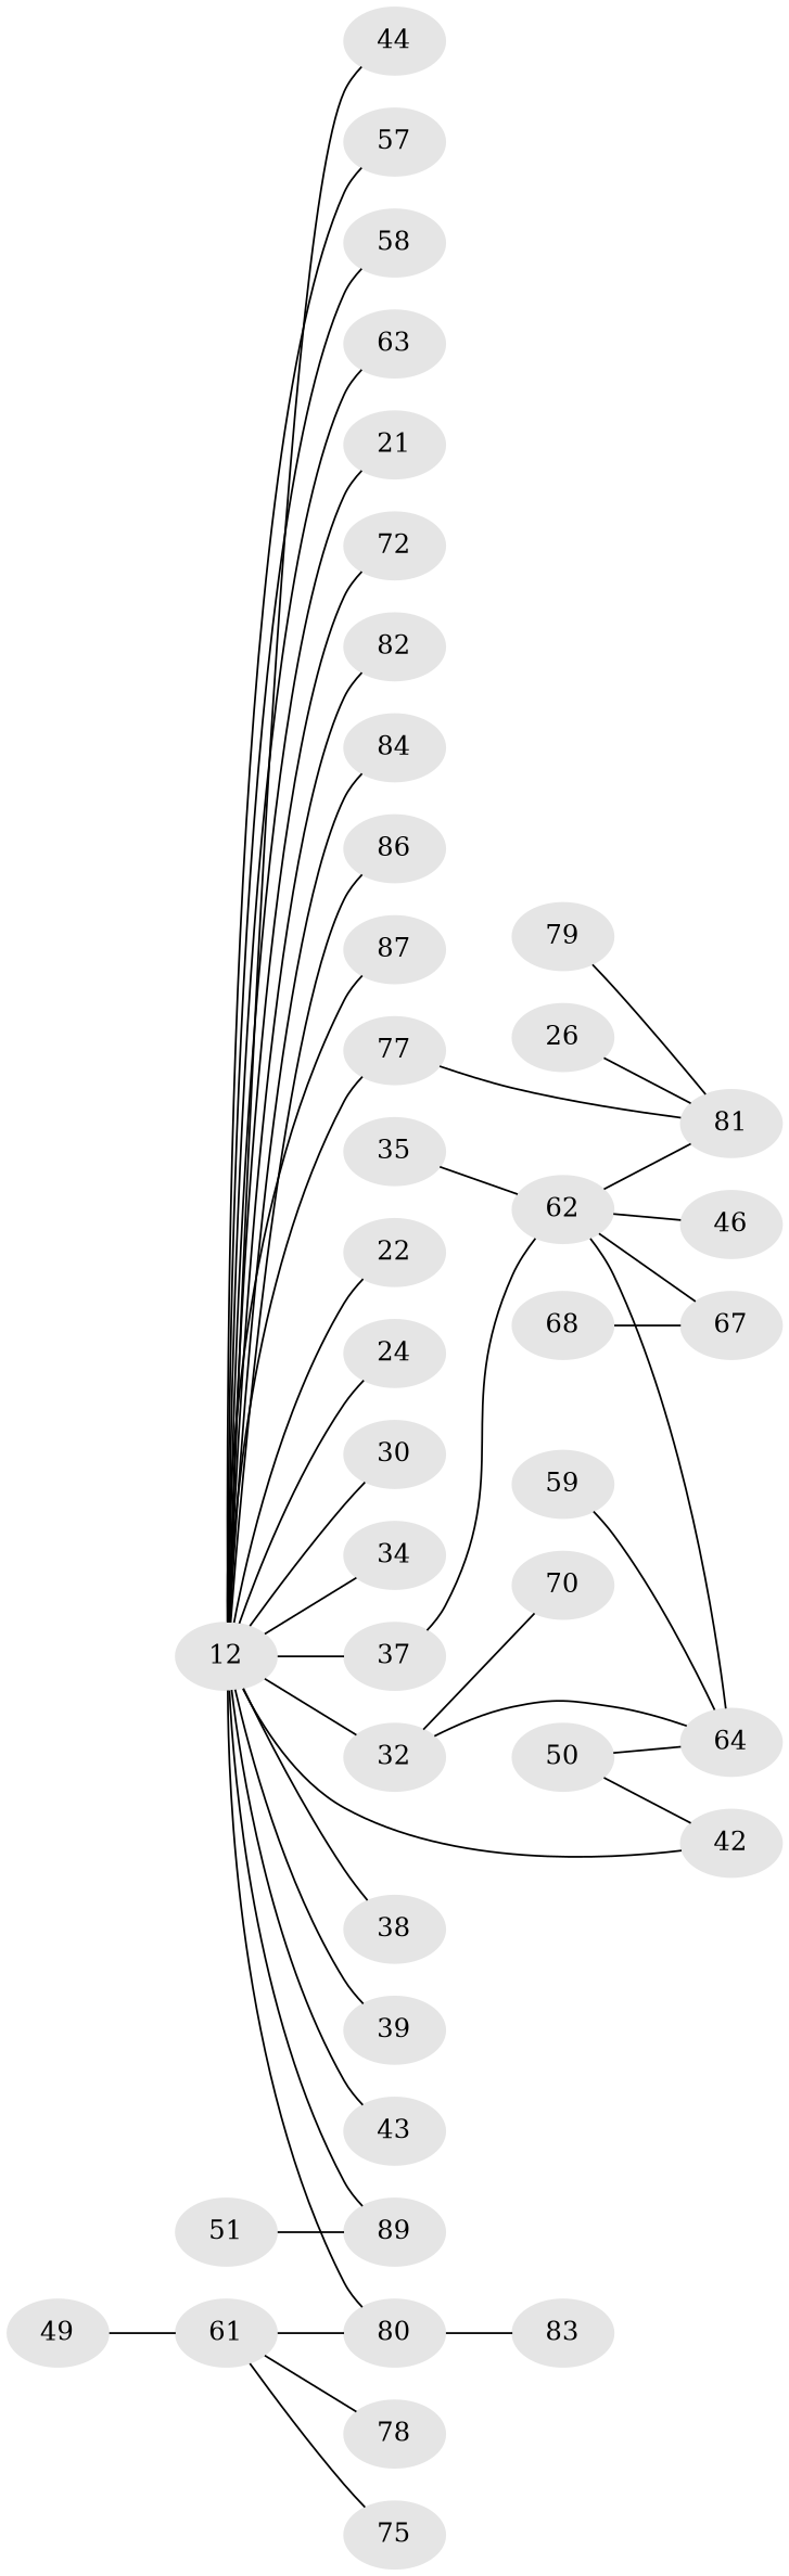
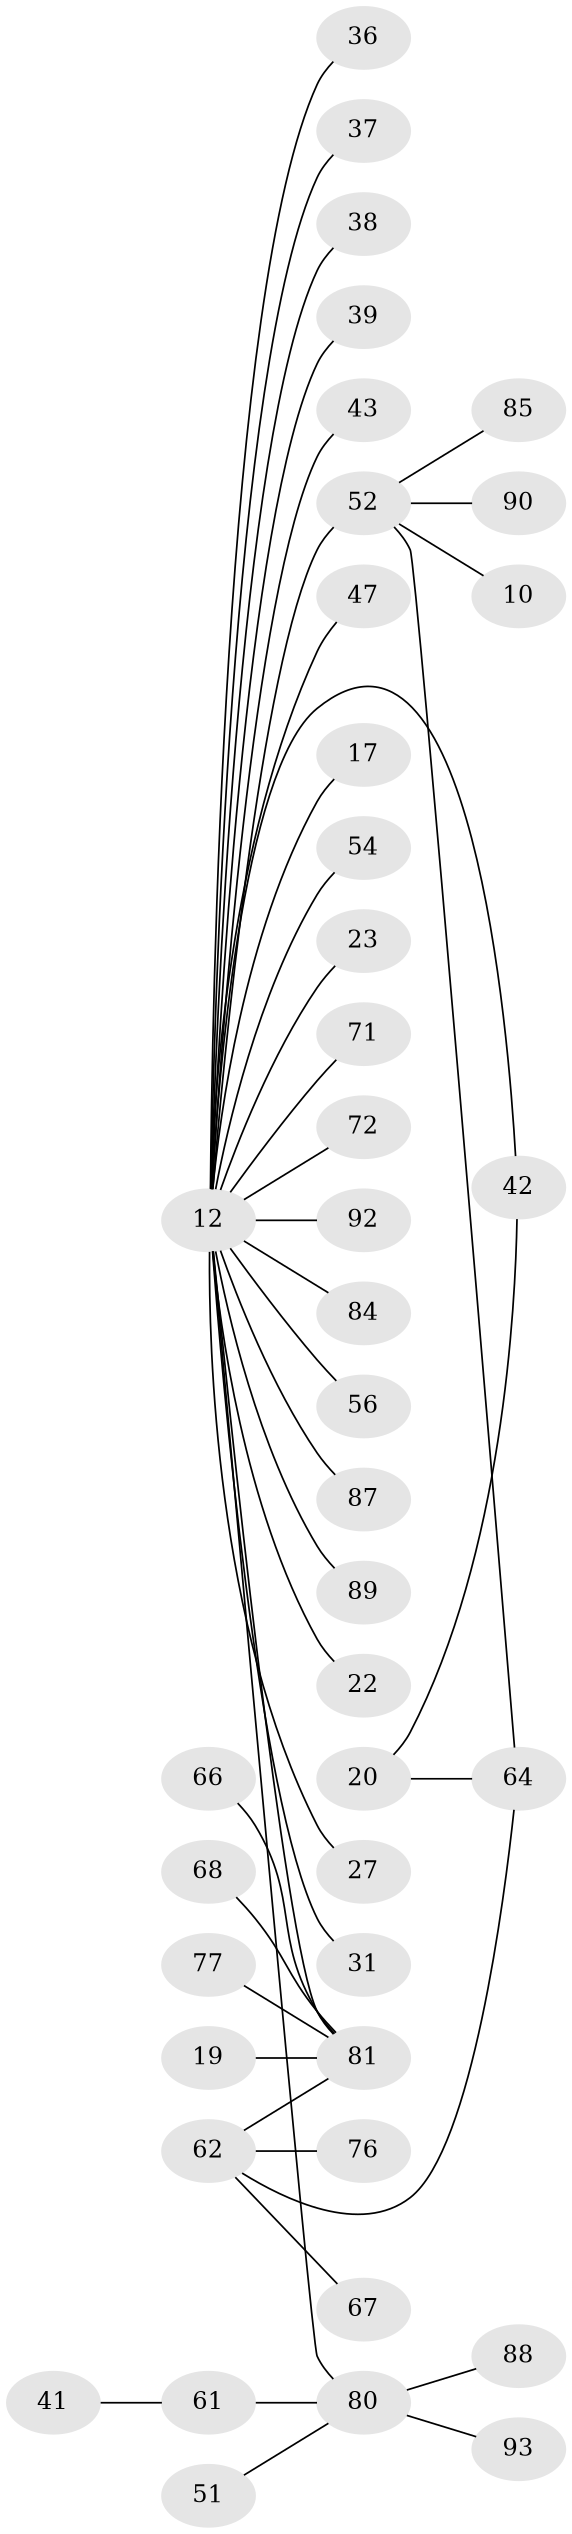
  graph {
    rankdir=LR
    node [color=gray90 style=filled]
    n1 [label=12 super="+10+6"]
    n2 [label=22]
-   24
-   30
-   34
+   24 [label=27]
+   30 [label=31]
+   34 [label=36]
    37 [super="+22"]
    38
    39
    42
    43
-   44
-   52 [super="+8+31" label=32]
-   57 [super="+48"]
-   58
-   63
-   71 [super="+47" label=21]
+   44 [label=47]
+   52 [super="+8+31"]
+   57 [super="+48" label=17]
+   58 [label=54]
+   63 [label=23]
+   71 [super="+47"]
    72
    80 [super="+33+50+73+61+69"]
    81 [super="+16"]
-   82
+   82 [label=92]
    84 [super="+55"]
-   86
+   86 [label=56]
    87
    89
    62 [super="+60"]
    64 [super="+18+27+53+56"]
-   70
-   83
-   20 [super="+19" label=50]
-   35 [super="+28"]
+   70 [label=10]
+   85
+   90
+   83 [label=93]
+   88
+   20 [super="+19"]
    67
-   76 [super="+74" label=46]
+   76 [super="+74"]
    n36 [label=61 super="+4"]
-   75
-   78
-   49
+   49 [label=41]
    51
-   59
-   66 [super="+40+45" label=26]
+   66 [super="+40+45"]
    68
    77
-   79 [super="+23"]
+   79 [super="+23" label=19]
    n1 -- n2
    n1 -- 24
    n1 -- 30
    n1 -- 34
    n1 -- 37
    n1 -- 38
    n1 -- 39
    n1 -- 42
    n1 -- 43
    n1 -- 44
    n1 -- 52 [weight=4]
    n1 -- 57 [weight=2]
    n1 -- 58
    n1 -- 63
    n1 -- 71 [weight=2]
    n1 -- 72
    n1 -- 80 [weight=9]
-   n1 -- 77 [weight=2]
+   n1 -- 81 [weight=2]
    n1 -- 82
    n1 -- 84
    n1 -- 86
    n1 -- 87
    n1 -- 89
-   37 -- 62
    52 -- 64
    52 -- 70
+   52 -- 85
+   52 -- 90
    80 -- 83
+   80 -- 88
    62 -- 81 [weight=4]
    62 -- 64
    62 -- 67
    62 -- 76
    20 -- 42
    20 -- 64 [weight=4]
-   35 -- 62
    n36 -- 80 [weight=4]
-   n36 -- 75
-   n36 -- 78
    49 -- n36
-   51 -- 89
-   59 -- 64
+   51 -- 80
    66 -- 81
-   68 -- 67
+   68 -- 81
    77 -- 81
    79 -- 81
  }
